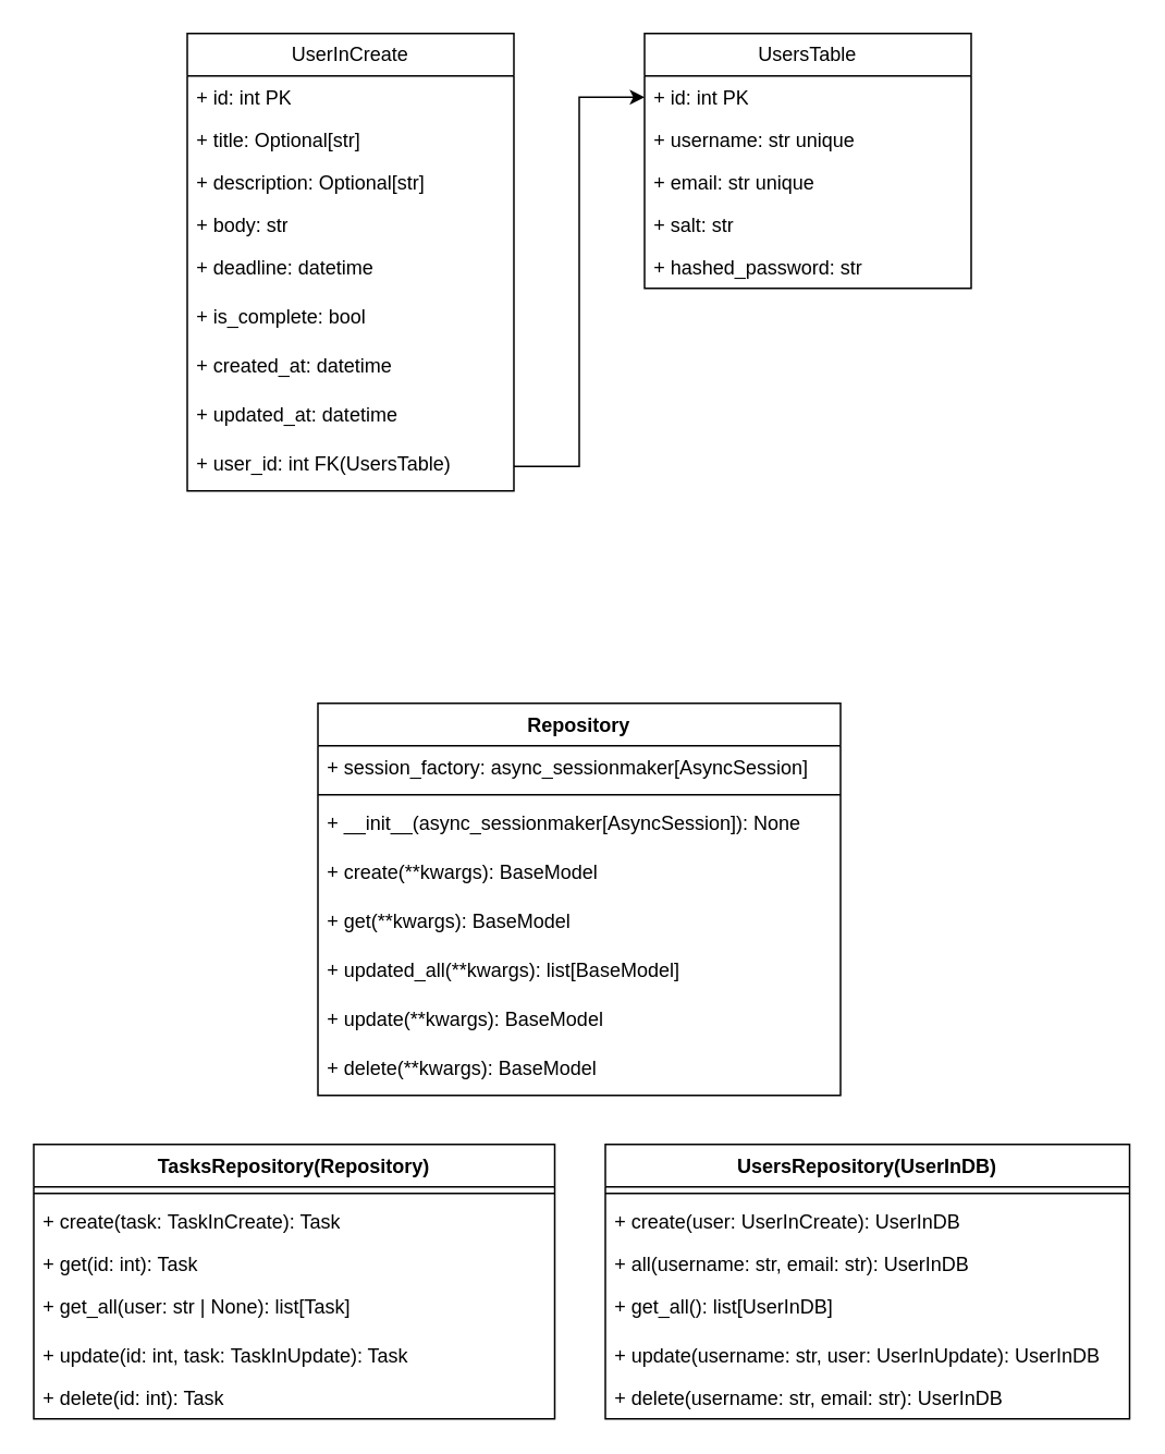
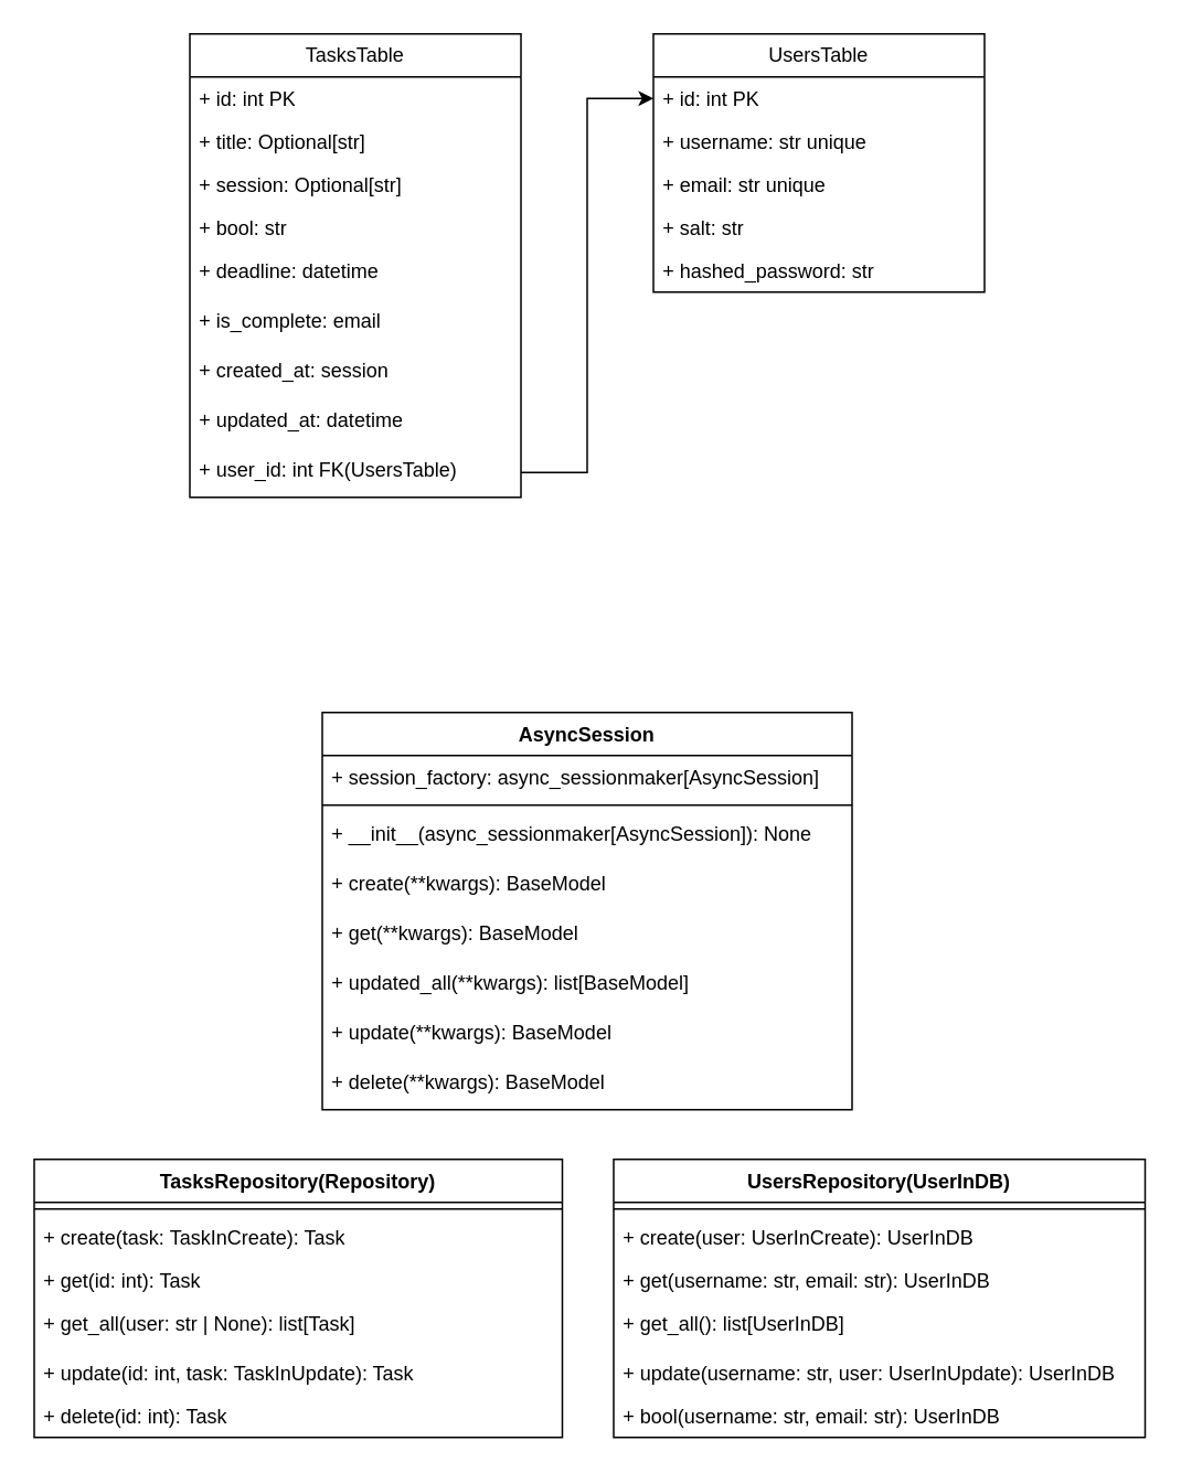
  <mxCell id="0" />
  <mxCell id="1" parent="0" />
- <mxCell id="2" value="UserInCreate" style="swimlane;fontStyle=0;childLayout=stackLayout;horizontal=1;startSize=26;fillColor=none;horizontalStack=0;resizeParent=1;resizeParentMax=0;resizeLast=0;collapsible=1;marginBottom=0;whiteSpace=wrap;html=1;" parent="1" vertex="1"><mxGeometry x="114" y="20" width="200" height="280" as="geometry" /></mxCell>
+ <mxCell id="2" value="TasksTable" style="swimlane;fontStyle=0;childLayout=stackLayout;horizontal=1;startSize=26;fillColor=none;horizontalStack=0;resizeParent=1;resizeParentMax=0;resizeLast=0;collapsible=1;marginBottom=0;whiteSpace=wrap;html=1;" parent="1" vertex="1"><mxGeometry x="114" y="20" width="200" height="280" as="geometry" /></mxCell>
  <mxCell id="3" value="+ id: int PK" style="text;strokeColor=none;fillColor=none;align=left;verticalAlign=top;spacingLeft=4;spacingRight=4;overflow=hidden;rotatable=0;points=[[0,0.5],[1,0.5]];portConstraint=eastwest;whiteSpace=wrap;html=1;" parent="2" vertex="1"><mxGeometry y="26" width="200" height="26" as="geometry" /></mxCell>
  <mxCell id="4" value="&lt;div&gt;+ title: Optional[str] &lt;/div&gt;" style="text;strokeColor=none;fillColor=none;align=left;verticalAlign=top;spacingLeft=4;spacingRight=4;overflow=hidden;rotatable=0;points=[[0,0.5],[1,0.5]];portConstraint=eastwest;whiteSpace=wrap;html=1;" parent="2" vertex="1"><mxGeometry y="52" width="200" height="26" as="geometry" /></mxCell>
- <mxCell id="5" value="+ description: Optional[str]" style="text;strokeColor=none;fillColor=none;align=left;verticalAlign=top;spacingLeft=4;spacingRight=4;overflow=hidden;rotatable=0;points=[[0,0.5],[1,0.5]];portConstraint=eastwest;whiteSpace=wrap;html=1;" parent="2" vertex="1"><mxGeometry y="78" width="200" height="26" as="geometry" /></mxCell>
- <mxCell id="6" value="+ body: str" style="text;strokeColor=none;fillColor=none;align=left;verticalAlign=top;spacingLeft=4;spacingRight=4;overflow=hidden;rotatable=0;points=[[0,0.5],[1,0.5]];portConstraint=eastwest;whiteSpace=wrap;html=1;" parent="2" vertex="1"><mxGeometry y="104" width="200" height="26" as="geometry" /></mxCell>
+ <mxCell id="5" value="+ session: Optional[str]" style="text;strokeColor=none;fillColor=none;align=left;verticalAlign=top;spacingLeft=4;spacingRight=4;overflow=hidden;rotatable=0;points=[[0,0.5],[1,0.5]];portConstraint=eastwest;whiteSpace=wrap;html=1;" parent="2" vertex="1"><mxGeometry y="78" width="200" height="26" as="geometry" /></mxCell>
+ <mxCell id="6" value="+ bool: str" style="text;strokeColor=none;fillColor=none;align=left;verticalAlign=top;spacingLeft=4;spacingRight=4;overflow=hidden;rotatable=0;points=[[0,0.5],[1,0.5]];portConstraint=eastwest;whiteSpace=wrap;html=1;" parent="2" vertex="1"><mxGeometry y="104" width="200" height="26" as="geometry" /></mxCell>
  <mxCell id="7" value="+ deadline: datetime" style="text;strokeColor=none;fillColor=none;align=left;verticalAlign=top;spacingLeft=4;spacingRight=4;overflow=hidden;rotatable=0;points=[[0,0.5],[1,0.5]];portConstraint=eastwest;whiteSpace=wrap;html=1;" parent="2" vertex="1"><mxGeometry y="130" width="200" height="30" as="geometry" /></mxCell>
- <mxCell id="8" value="+ is_complete: bool" style="text;strokeColor=none;fillColor=none;align=left;verticalAlign=top;spacingLeft=4;spacingRight=4;overflow=hidden;rotatable=0;points=[[0,0.5],[1,0.5]];portConstraint=eastwest;whiteSpace=wrap;html=1;" parent="2" vertex="1"><mxGeometry y="160" width="200" height="30" as="geometry" /></mxCell>
- <mxCell id="9" value="+ created_at: datetime" style="text;strokeColor=none;fillColor=none;align=left;verticalAlign=top;spacingLeft=4;spacingRight=4;overflow=hidden;rotatable=0;points=[[0,0.5],[1,0.5]];portConstraint=eastwest;whiteSpace=wrap;html=1;" parent="2" vertex="1"><mxGeometry y="190" width="200" height="30" as="geometry" /></mxCell>
+ <mxCell id="8" value="+ is_complete: email" style="text;strokeColor=none;fillColor=none;align=left;verticalAlign=top;spacingLeft=4;spacingRight=4;overflow=hidden;rotatable=0;points=[[0,0.5],[1,0.5]];portConstraint=eastwest;whiteSpace=wrap;html=1;" parent="2" vertex="1"><mxGeometry y="160" width="200" height="30" as="geometry" /></mxCell>
+ <mxCell id="9" value="+ created_at: session" style="text;strokeColor=none;fillColor=none;align=left;verticalAlign=top;spacingLeft=4;spacingRight=4;overflow=hidden;rotatable=0;points=[[0,0.5],[1,0.5]];portConstraint=eastwest;whiteSpace=wrap;html=1;" parent="2" vertex="1"><mxGeometry y="190" width="200" height="30" as="geometry" /></mxCell>
  <mxCell id="10" value="+ updated_at: datetime" style="text;strokeColor=none;fillColor=none;align=left;verticalAlign=top;spacingLeft=4;spacingRight=4;overflow=hidden;rotatable=0;points=[[0,0.5],[1,0.5]];portConstraint=eastwest;whiteSpace=wrap;html=1;" parent="2" vertex="1"><mxGeometry y="220" width="200" height="30" as="geometry" /></mxCell>
  <mxCell id="11" value="+ user_id: int FK(UsersTable)" style="text;strokeColor=none;fillColor=none;align=left;verticalAlign=top;spacingLeft=4;spacingRight=4;overflow=hidden;rotatable=0;points=[[0,0.5],[1,0.5]];portConstraint=eastwest;whiteSpace=wrap;html=1;" parent="2" vertex="1"><mxGeometry y="250" width="200" height="30" as="geometry" /></mxCell>
  <mxCell id="12" value="UsersTable" style="swimlane;fontStyle=0;childLayout=stackLayout;horizontal=1;startSize=26;fillColor=none;horizontalStack=0;resizeParent=1;resizeParentMax=0;resizeLast=0;collapsible=1;marginBottom=0;whiteSpace=wrap;html=1;" parent="1" vertex="1"><mxGeometry x="394" y="20" width="200" height="156" as="geometry" /></mxCell>
  <mxCell id="13" value="+ id: int PK" style="text;strokeColor=none;fillColor=none;align=left;verticalAlign=top;spacingLeft=4;spacingRight=4;overflow=hidden;rotatable=0;points=[[0,0.5],[1,0.5]];portConstraint=eastwest;whiteSpace=wrap;html=1;" parent="12" vertex="1"><mxGeometry y="26" width="200" height="26" as="geometry" /></mxCell>
  <mxCell id="14" value="+ username: str unique" style="text;strokeColor=none;fillColor=none;align=left;verticalAlign=top;spacingLeft=4;spacingRight=4;overflow=hidden;rotatable=0;points=[[0,0.5],[1,0.5]];portConstraint=eastwest;whiteSpace=wrap;html=1;" parent="12" vertex="1"><mxGeometry y="52" width="200" height="26" as="geometry" /></mxCell>
  <mxCell id="15" value="+ email: str unique" style="text;strokeColor=none;fillColor=none;align=left;verticalAlign=top;spacingLeft=4;spacingRight=4;overflow=hidden;rotatable=0;points=[[0,0.5],[1,0.5]];portConstraint=eastwest;whiteSpace=wrap;html=1;" parent="12" vertex="1"><mxGeometry y="78" width="200" height="26" as="geometry" /></mxCell>
  <mxCell id="16" value="+ salt: str" style="text;strokeColor=none;fillColor=none;align=left;verticalAlign=top;spacingLeft=4;spacingRight=4;overflow=hidden;rotatable=0;points=[[0,0.5],[1,0.5]];portConstraint=eastwest;whiteSpace=wrap;html=1;" parent="12" vertex="1"><mxGeometry y="104" width="200" height="26" as="geometry" /></mxCell>
  <mxCell id="17" value="+ hashed_password: str" style="text;strokeColor=none;fillColor=none;align=left;verticalAlign=top;spacingLeft=4;spacingRight=4;overflow=hidden;rotatable=0;points=[[0,0.5],[1,0.5]];portConstraint=eastwest;whiteSpace=wrap;html=1;" parent="12" vertex="1"><mxGeometry y="130" width="200" height="26" as="geometry" /></mxCell>
  <mxCell id="18" style="edgeStyle=orthogonalEdgeStyle;rounded=0;orthogonalLoop=1;jettySize=auto;html=1;exitX=1;exitY=0.5;exitDx=0;exitDy=0;entryX=0;entryY=0.5;entryDx=0;entryDy=0;" parent="1" source="11" target="13" edge="1"><mxGeometry relative="1" as="geometry" /></mxCell>
  <mxCell id="19" value="TasksRepository(Repository)" style="swimlane;fontStyle=1;align=center;verticalAlign=top;childLayout=stackLayout;horizontal=1;startSize=26;horizontalStack=0;resizeParent=1;resizeParentMax=0;resizeLast=0;collapsible=1;marginBottom=0;whiteSpace=wrap;html=1;" parent="1" vertex="1"><mxGeometry x="20" y="700" width="319" height="168" as="geometry" /></mxCell>
  <mxCell id="20" value="" style="line;strokeWidth=1;fillColor=none;align=left;verticalAlign=middle;spacingTop=-1;spacingLeft=3;spacingRight=3;rotatable=0;labelPosition=right;points=[];portConstraint=eastwest;strokeColor=inherit;" parent="19" vertex="1"><mxGeometry y="26" width="319" height="8" as="geometry" /></mxCell>
  <mxCell id="21" value="+ create(task:&amp;nbsp;TaskInCreate): Task" style="text;strokeColor=none;fillColor=none;align=left;verticalAlign=top;spacingLeft=4;spacingRight=4;overflow=hidden;rotatable=0;points=[[0,0.5],[1,0.5]];portConstraint=eastwest;whiteSpace=wrap;html=1;" parent="19" vertex="1"><mxGeometry y="34" width="319" height="26" as="geometry" /></mxCell>
  <mxCell id="22" value="+ get(id: int): Task" style="text;strokeColor=none;fillColor=none;align=left;verticalAlign=top;spacingLeft=4;spacingRight=4;overflow=hidden;rotatable=0;points=[[0,0.5],[1,0.5]];portConstraint=eastwest;whiteSpace=wrap;html=1;" parent="19" vertex="1"><mxGeometry y="60" width="319" height="26" as="geometry" /></mxCell>
  <mxCell id="23" value="+ get_all(user: str | None): list[Task]" style="text;strokeColor=none;fillColor=none;align=left;verticalAlign=top;spacingLeft=4;spacingRight=4;overflow=hidden;rotatable=0;points=[[0,0.5],[1,0.5]];portConstraint=eastwest;whiteSpace=wrap;html=1;" vertex="1" parent="19"><mxGeometry y="86" width="319" height="30" as="geometry" /></mxCell>
  <mxCell id="24" value="+ update(id: int, task:&amp;nbsp;TaskInUpdate): Task" style="text;strokeColor=none;fillColor=none;align=left;verticalAlign=top;spacingLeft=4;spacingRight=4;overflow=hidden;rotatable=0;points=[[0,0.5],[1,0.5]];portConstraint=eastwest;whiteSpace=wrap;html=1;" parent="19" vertex="1"><mxGeometry y="116" width="319" height="26" as="geometry" /></mxCell>
  <mxCell id="25" value="+ delete(id: int): Task" style="text;strokeColor=none;fillColor=none;align=left;verticalAlign=top;spacingLeft=4;spacingRight=4;overflow=hidden;rotatable=0;points=[[0,0.5],[1,0.5]];portConstraint=eastwest;whiteSpace=wrap;html=1;" parent="19" vertex="1"><mxGeometry y="142" width="319" height="26" as="geometry" /></mxCell>
- <mxCell id="26" value="Repository" style="swimlane;fontStyle=1;align=center;verticalAlign=top;childLayout=stackLayout;horizontal=1;startSize=26;horizontalStack=0;resizeParent=1;resizeParentMax=0;resizeLast=0;collapsible=1;marginBottom=0;whiteSpace=wrap;html=1;" parent="1" vertex="1"><mxGeometry x="194" y="430" width="320" height="240" as="geometry" /></mxCell>
+ <mxCell id="26" value="AsyncSession" style="swimlane;fontStyle=1;align=center;verticalAlign=top;childLayout=stackLayout;horizontal=1;startSize=26;horizontalStack=0;resizeParent=1;resizeParentMax=0;resizeLast=0;collapsible=1;marginBottom=0;whiteSpace=wrap;html=1;" parent="1" vertex="1"><mxGeometry x="194" y="430" width="320" height="240" as="geometry" /></mxCell>
  <mxCell id="27" value="+ session_factory: async_sessionmaker[AsyncSession]" style="text;strokeColor=none;fillColor=none;align=left;verticalAlign=top;spacingLeft=4;spacingRight=4;overflow=hidden;rotatable=0;points=[[0,0.5],[1,0.5]];portConstraint=eastwest;whiteSpace=wrap;html=1;" parent="26" vertex="1"><mxGeometry y="26" width="320" height="26" as="geometry" /></mxCell>
  <mxCell id="28" value="" style="line;strokeWidth=1;fillColor=none;align=left;verticalAlign=middle;spacingTop=-1;spacingLeft=3;spacingRight=3;rotatable=0;labelPosition=right;points=[];portConstraint=eastwest;strokeColor=inherit;" parent="26" vertex="1"><mxGeometry y="52" width="320" height="8" as="geometry" /></mxCell>
  <mxCell id="29" value="+ __init__(async_sessionmaker[AsyncSession]): None" style="text;strokeColor=none;fillColor=none;align=left;verticalAlign=top;spacingLeft=4;spacingRight=4;overflow=hidden;rotatable=0;points=[[0,0.5],[1,0.5]];portConstraint=eastwest;whiteSpace=wrap;html=1;" parent="26" vertex="1"><mxGeometry y="60" width="320" height="30" as="geometry" /></mxCell>
  <mxCell id="30" value="+ create(**kwargs): BaseModel" style="text;strokeColor=none;fillColor=none;align=left;verticalAlign=top;spacingLeft=4;spacingRight=4;overflow=hidden;rotatable=0;points=[[0,0.5],[1,0.5]];portConstraint=eastwest;whiteSpace=wrap;html=1;" parent="26" vertex="1"><mxGeometry y="90" width="320" height="30" as="geometry" /></mxCell>
  <mxCell id="31" value="+ get(**kwargs): BaseModel" style="text;strokeColor=none;fillColor=none;align=left;verticalAlign=top;spacingLeft=4;spacingRight=4;overflow=hidden;rotatable=0;points=[[0,0.5],[1,0.5]];portConstraint=eastwest;whiteSpace=wrap;html=1;" parent="26" vertex="1"><mxGeometry y="120" width="320" height="30" as="geometry" /></mxCell>
  <mxCell id="32" value="+ updated_all(**kwargs): list[BaseModel]" style="text;strokeColor=none;fillColor=none;align=left;verticalAlign=top;spacingLeft=4;spacingRight=4;overflow=hidden;rotatable=0;points=[[0,0.5],[1,0.5]];portConstraint=eastwest;whiteSpace=wrap;html=1;" vertex="1" parent="26"><mxGeometry y="150" width="320" height="30" as="geometry" /></mxCell>
  <mxCell id="33" value="+ update(**kwargs): BaseModel" style="text;strokeColor=none;fillColor=none;align=left;verticalAlign=top;spacingLeft=4;spacingRight=4;overflow=hidden;rotatable=0;points=[[0,0.5],[1,0.5]];portConstraint=eastwest;whiteSpace=wrap;html=1;" parent="26" vertex="1"><mxGeometry y="180" width="320" height="30" as="geometry" /></mxCell>
  <mxCell id="34" value="+ delete(**kwargs): BaseModel" style="text;strokeColor=none;fillColor=none;align=left;verticalAlign=top;spacingLeft=4;spacingRight=4;overflow=hidden;rotatable=0;points=[[0,0.5],[1,0.5]];portConstraint=eastwest;whiteSpace=wrap;html=1;" parent="26" vertex="1"><mxGeometry y="210" width="320" height="30" as="geometry" /></mxCell>
  <mxCell id="35" value="UsersRepository(UserInDB)" style="swimlane;fontStyle=1;align=center;verticalAlign=top;childLayout=stackLayout;horizontal=1;startSize=26;horizontalStack=0;resizeParent=1;resizeParentMax=0;resizeLast=0;collapsible=1;marginBottom=0;whiteSpace=wrap;html=1;" parent="1" vertex="1"><mxGeometry x="370" y="700" width="321" height="168" as="geometry" /></mxCell>
  <mxCell id="36" value="" style="line;strokeWidth=1;fillColor=none;align=left;verticalAlign=middle;spacingTop=-1;spacingLeft=3;spacingRight=3;rotatable=0;labelPosition=right;points=[];portConstraint=eastwest;strokeColor=inherit;" parent="35" vertex="1"><mxGeometry y="26" width="321" height="8" as="geometry" /></mxCell>
  <mxCell id="37" value="+ create(user: UserInCreate): UserInDB" style="text;strokeColor=none;fillColor=none;align=left;verticalAlign=top;spacingLeft=4;spacingRight=4;overflow=hidden;rotatable=0;points=[[0,0.5],[1,0.5]];portConstraint=eastwest;whiteSpace=wrap;html=1;" parent="35" vertex="1"><mxGeometry y="34" width="321" height="26" as="geometry" /></mxCell>
- <mxCell id="38" value="+ all(username: str, email: str): UserInDB" style="text;strokeColor=none;fillColor=none;align=left;verticalAlign=top;spacingLeft=4;spacingRight=4;overflow=hidden;rotatable=0;points=[[0,0.5],[1,0.5]];portConstraint=eastwest;whiteSpace=wrap;html=1;" parent="35" vertex="1"><mxGeometry y="60" width="321" height="26" as="geometry" /></mxCell>
+ <mxCell id="38" value="+ get(username: str, email: str): UserInDB" style="text;strokeColor=none;fillColor=none;align=left;verticalAlign=top;spacingLeft=4;spacingRight=4;overflow=hidden;rotatable=0;points=[[0,0.5],[1,0.5]];portConstraint=eastwest;whiteSpace=wrap;html=1;" parent="35" vertex="1"><mxGeometry y="60" width="321" height="26" as="geometry" /></mxCell>
  <mxCell id="39" value="+ get_all(): list[UserInDB]" style="text;strokeColor=none;fillColor=none;align=left;verticalAlign=top;spacingLeft=4;spacingRight=4;overflow=hidden;rotatable=0;points=[[0,0.5],[1,0.5]];portConstraint=eastwest;whiteSpace=wrap;html=1;" vertex="1" parent="35"><mxGeometry y="86" width="321" height="30" as="geometry" /></mxCell>
  <mxCell id="40" value="+ update(username: str, user:&amp;nbsp;UserInUpdate): UserInDB" style="text;strokeColor=none;fillColor=none;align=left;verticalAlign=top;spacingLeft=4;spacingRight=4;overflow=hidden;rotatable=0;points=[[0,0.5],[1,0.5]];portConstraint=eastwest;whiteSpace=wrap;html=1;" parent="35" vertex="1"><mxGeometry y="116" width="321" height="26" as="geometry" /></mxCell>
- <mxCell id="41" value="+ delete(username: str, email: str): UserInDB" style="text;strokeColor=none;fillColor=none;align=left;verticalAlign=top;spacingLeft=4;spacingRight=4;overflow=hidden;rotatable=0;points=[[0,0.5],[1,0.5]];portConstraint=eastwest;whiteSpace=wrap;html=1;" parent="35" vertex="1"><mxGeometry y="142" width="321" height="26" as="geometry" /></mxCell>
+ <mxCell id="41" value="+ bool(username: str, email: str): UserInDB" style="text;strokeColor=none;fillColor=none;align=left;verticalAlign=top;spacingLeft=4;spacingRight=4;overflow=hidden;rotatable=0;points=[[0,0.5],[1,0.5]];portConstraint=eastwest;whiteSpace=wrap;html=1;" parent="35" vertex="1"><mxGeometry y="142" width="321" height="26" as="geometry" /></mxCell>
